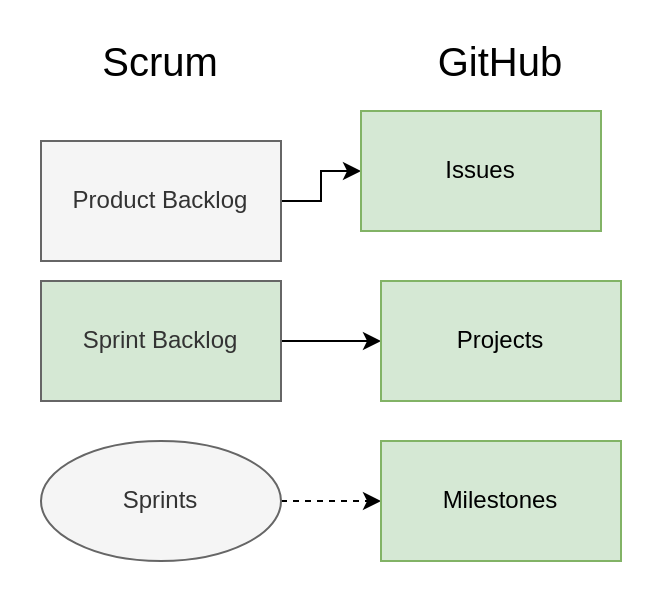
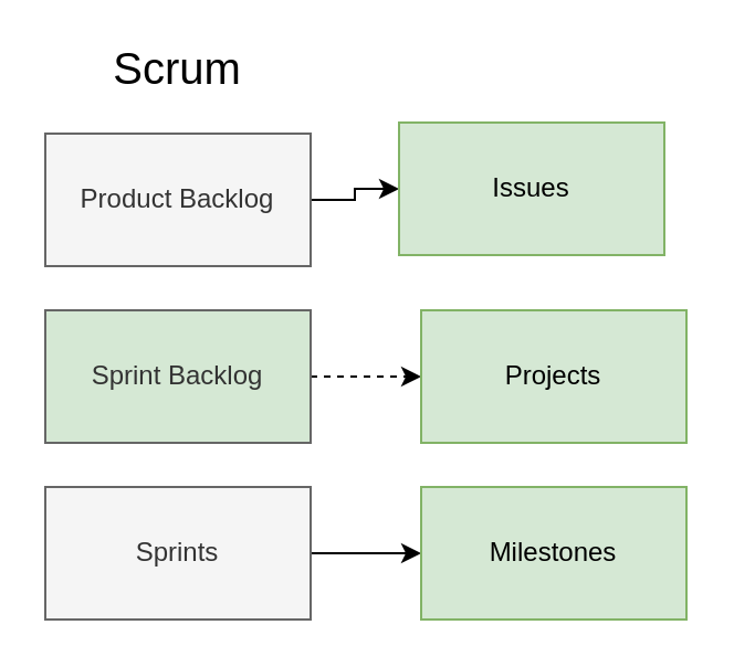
  <mxCell id="0" />
  <mxCell id="1" parent="0" />
  <mxCell id="2" value="&lt;font style=&quot;font-size: 20px&quot;&gt;Scrum&lt;/font&gt;" style="text;html=1;strokeColor=none;fillColor=none;align=center;verticalAlign=middle;whiteSpace=wrap;rounded=0;" vertex="1" parent="1"><mxGeometry x="60" y="20" width="40" height="20" as="geometry" /></mxCell>
- <mxCell id="3" value="&lt;font style=&quot;font-size: 20px&quot;&gt;GitHub&lt;/font&gt;" style="text;html=1;strokeColor=none;fillColor=none;align=center;verticalAlign=middle;whiteSpace=wrap;rounded=0;" vertex="1" parent="1"><mxGeometry x="230" y="20" width="40" height="20" as="geometry" /></mxCell>
  <mxCell id="4" style="edgeStyle=orthogonalEdgeStyle;rounded=0;orthogonalLoop=1;jettySize=auto;html=1;exitX=1;exitY=0.5;exitDx=0;exitDy=0;entryX=0;entryY=0.5;entryDx=0;entryDy=0;" edge="1" parent="1" source="5" target="10"><mxGeometry relative="1" as="geometry" /></mxCell>
- <mxCell id="5" value="Product Backlog" style="rounded=0;whiteSpace=wrap;html=1;fillColor=#f5f5f5;strokeColor=#666666;fontColor=#333333;" vertex="1" parent="1"><mxGeometry x="20" y="70" width="120" height="60" as="geometry" /></mxCell>
- <mxCell id="6" style="edgeStyle=orthogonalEdgeStyle;rounded=0;orthogonalLoop=1;jettySize=auto;html=1;exitX=1;exitY=0.5;exitDx=0;exitDy=0;entryX=0;entryY=0.5;entryDx=0;entryDy=0;" edge="1" parent="1" source="7" target="12"><mxGeometry relative="1" as="geometry" /></mxCell>
+ <mxCell id="5" value="Product Backlog" style="rounded=0;whiteSpace=wrap;html=1;fillColor=#f5f5f5;strokeColor=#666666;fontColor=#333333;" vertex="1" parent="1"><mxGeometry x="20" y="60" width="120" height="60" as="geometry" /></mxCell>
+ <mxCell id="6" style="edgeStyle=orthogonalEdgeStyle;rounded=0;orthogonalLoop=1;jettySize=auto;html=1;exitX=1;exitY=0.5;exitDx=0;exitDy=0;entryX=0;entryY=0.5;entryDx=0;entryDy=0;dashed=1;" edge="1" parent="1" source="7" target="12"><mxGeometry relative="1" as="geometry" /></mxCell>
  <mxCell id="7" value="Sprint Backlog" style="rounded=0;whiteSpace=wrap;html=1;fillColor=#d5e8d4;strokeColor=#666666;fontColor=#333333;" vertex="1" parent="1"><mxGeometry x="20" y="140" width="120" height="60" as="geometry" /></mxCell>
- <mxCell id="8" style="edgeStyle=orthogonalEdgeStyle;rounded=0;orthogonalLoop=1;jettySize=auto;html=1;exitX=1;exitY=0.5;exitDx=0;exitDy=0;entryX=0;entryY=0.5;entryDx=0;entryDy=0;dashed=1;" edge="1" parent="1" source="9" target="11"><mxGeometry relative="1" as="geometry" /></mxCell>
- <mxCell id="9" value="Sprints" style="ellipse;whiteSpace=wrap;html=1;fillColor=#f5f5f5;strokeColor=#666666;fontColor=#333333;" vertex="1" parent="1"><mxGeometry x="20" y="220" width="120" height="60" as="geometry" /></mxCell>
+ <mxCell id="8" style="edgeStyle=orthogonalEdgeStyle;rounded=0;orthogonalLoop=1;jettySize=auto;html=1;exitX=1;exitY=0.5;exitDx=0;exitDy=0;entryX=0;entryY=0.5;entryDx=0;entryDy=0;" edge="1" parent="1" source="9" target="11"><mxGeometry relative="1" as="geometry" /></mxCell>
+ <mxCell id="9" value="Sprints" style="rounded=0;whiteSpace=wrap;html=1;fillColor=#f5f5f5;strokeColor=#666666;fontColor=#333333;" vertex="1" parent="1"><mxGeometry x="20" y="220" width="120" height="60" as="geometry" /></mxCell>
  <mxCell id="10" value="Issues" style="rounded=0;whiteSpace=wrap;html=1;fillColor=#d5e8d4;strokeColor=#82b366;" vertex="1" parent="1"><mxGeometry x="180" y="55" width="120" height="60" as="geometry" /></mxCell>
  <mxCell id="11" value="Milestones" style="rounded=0;whiteSpace=wrap;html=1;fillColor=#d5e8d4;strokeColor=#82b366;" vertex="1" parent="1"><mxGeometry x="190" y="220" width="120" height="60" as="geometry" /></mxCell>
  <mxCell id="12" value="Projects" style="rounded=0;whiteSpace=wrap;html=1;fillColor=#d5e8d4;strokeColor=#82b366;" vertex="1" parent="1"><mxGeometry x="190" y="140" width="120" height="60" as="geometry" /></mxCell>
